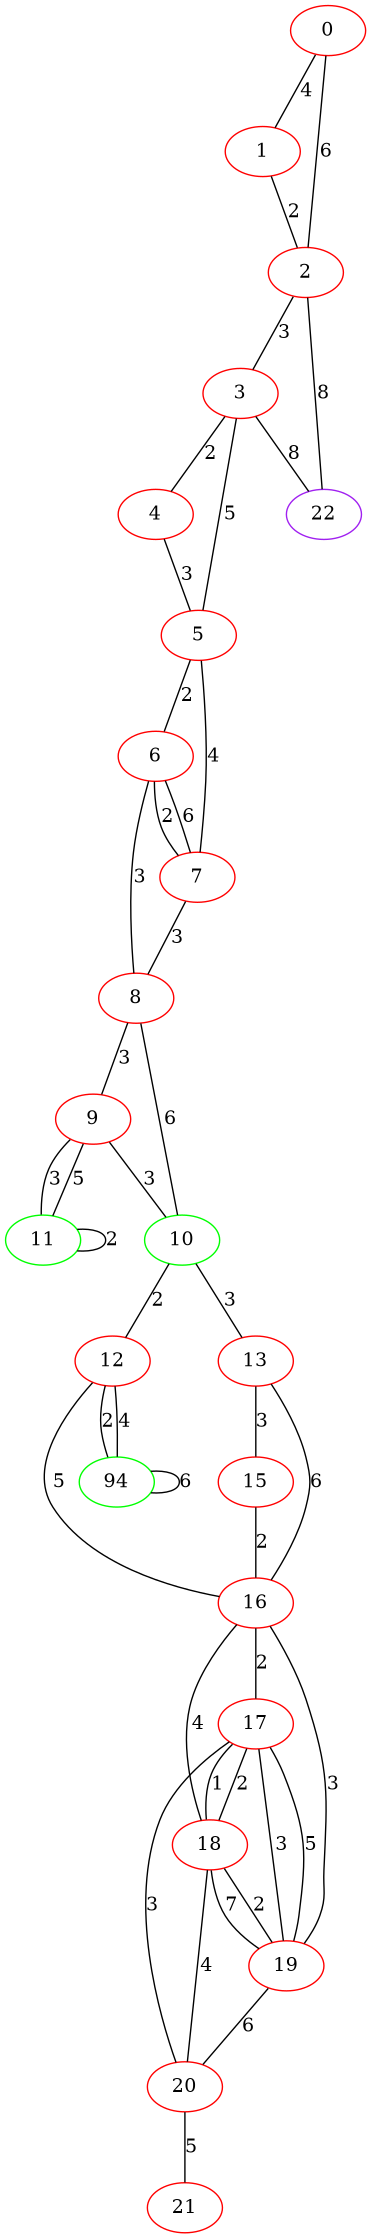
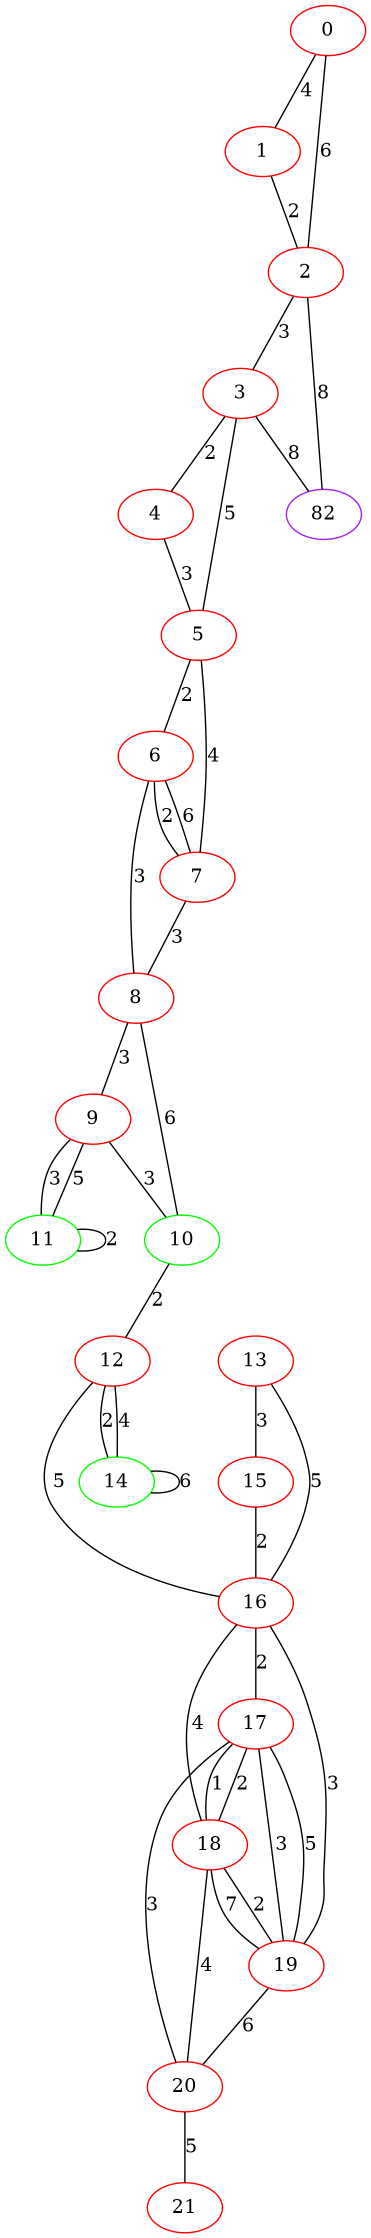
  graph {
    node [color=red weight=1]
    0
    1
    2
    3
-   22 [color=purple weight=4]
+   22 [color=purple weight=4 label=82]
    4
    5
    6
    7
    8
    9
    10 [color=green]
    11 [color=green weight=2]
    12
    13
-   14 [color=green weight=2 label=94]
+   14 [color=green weight=2]
    16
    15
    17
    18
    19
    20
    21
    0 -- 1 [label=4]
    0 -- 2 [label=6]
    1 -- 2 [label=2]
    2 -- 3 [label=3]
    2 -- 22 [label=8]
    3 -- 22 [label=8]
    3 -- 4 [label=2]
    3 -- 5 [label=5]
    4 -- 5 [label=3]
    5 -- 6 [label=2]
    5 -- 7 [label=4]
    6 -- 7 [label=2]
    6 -- 7 [label=6]
    6 -- 8 [label=3]
    7 -- 8 [label=3]
    8 -- 9 [label=3]
    8 -- 10 [label=6]
    9 -- 10 [label=3]
    9 -- 11 [label=3]
    9 -- 11 [label=5]
    10 -- 12 [label=2]
-   10 -- 13 [label=3]
    11 -- 11 [label=2]
    12 -- 14 [label=4]
    12 -- 14 [label=2]
    12 -- 16 [label=5]
-   13 -- 16 [label=6]
+   13 -- 16 [label=5]
    13 -- 15 [label=3]
    14 -- 14 [label=6]
    16 -- 17 [label=2]
    16 -- 18 [label=4]
    16 -- 19 [label=3]
    15 -- 16 [label=2]
    17 -- 18 [label=1]
    17 -- 18 [label=2]
    17 -- 19 [label=3]
    17 -- 19 [label=5]
    17 -- 20 [label=3]
    18 -- 19 [label=2]
    18 -- 19 [label=7]
    18 -- 20 [label=4]
    19 -- 20 [label=6]
    20 -- 21 [label=5]
  }
